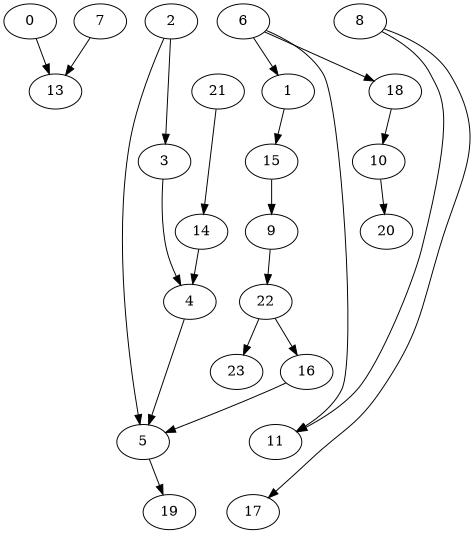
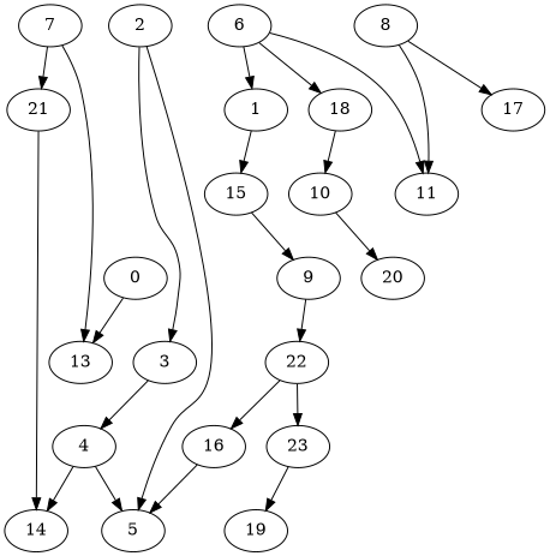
  digraph {
    edge [weight=0]
    0
    13
    1
    15
    9
    2
    3
    5
    4
    19
    6
    11
    18
    10
    7
    21
    14
    8
    17
    22
    16
    23
    20
    0 -> 13
    1 -> 15
    15 -> 9
    9 -> 22
    2 -> 3
    2 -> 5
    3 -> 4
-   5 -> 19
+   23 -> 19
    4 -> 5
    6 -> 1
    6 -> 11
    6 -> 18
    18 -> 10
    10 -> 20
    7 -> 13
+   7 -> 21
    21 -> 14
-   14 -> 4
+   4 -> 14
    8 -> 11
    8 -> 17
    22 -> 16
    22 -> 23
    16 -> 5
  }
